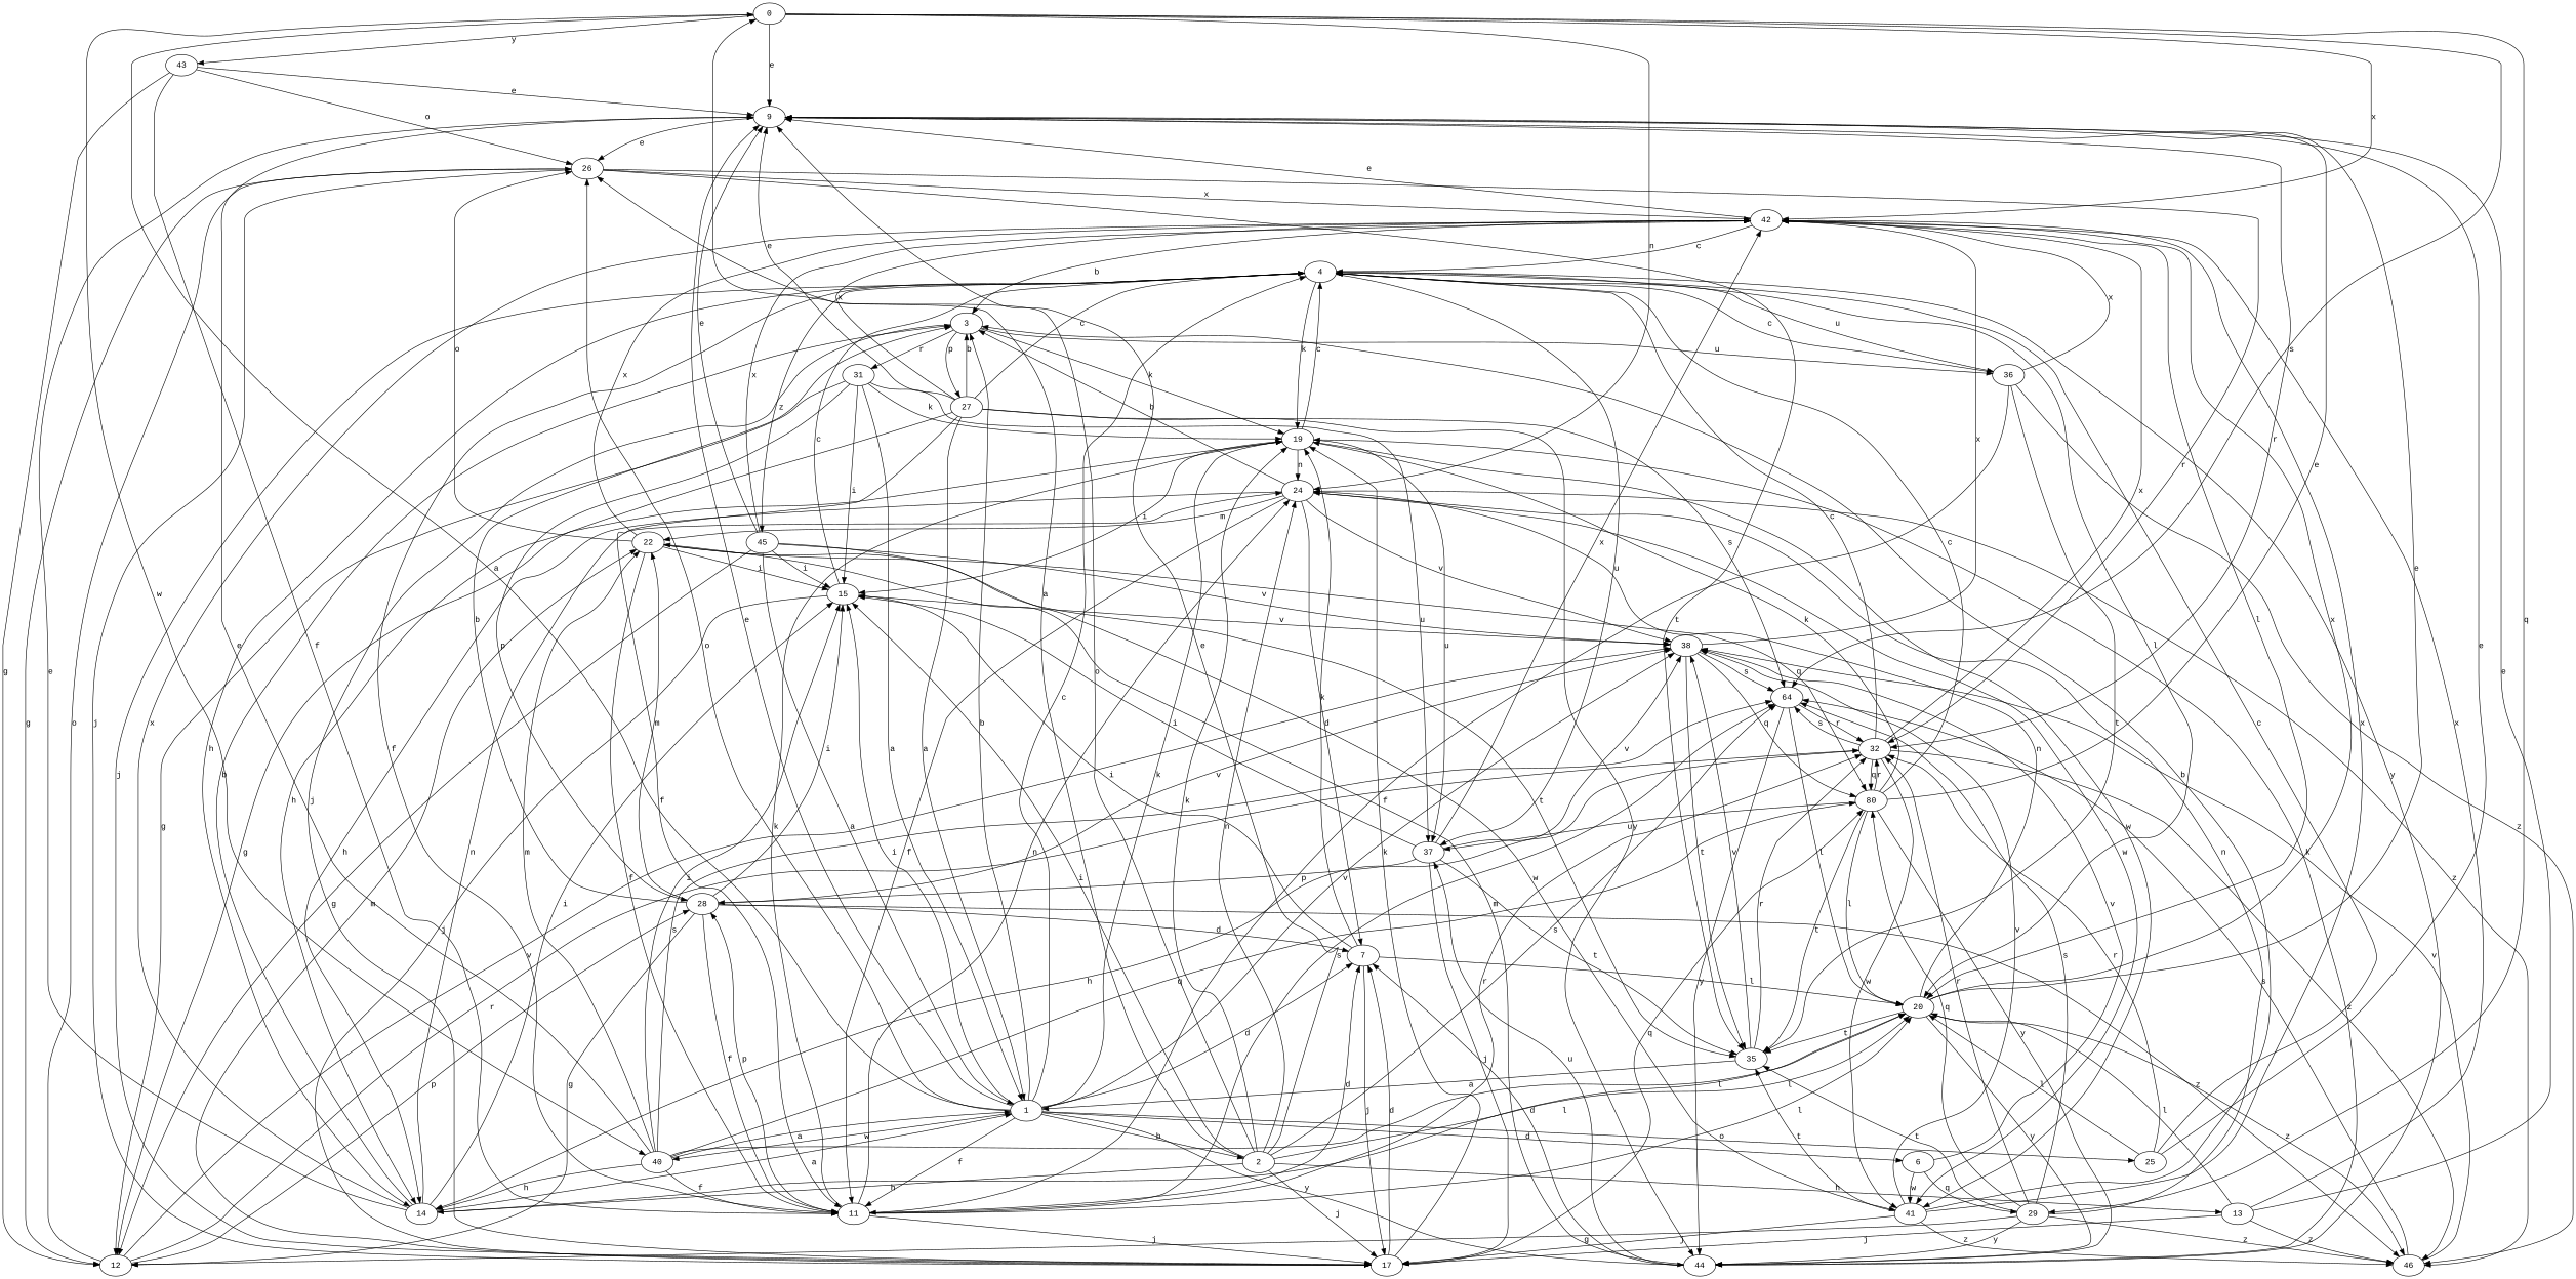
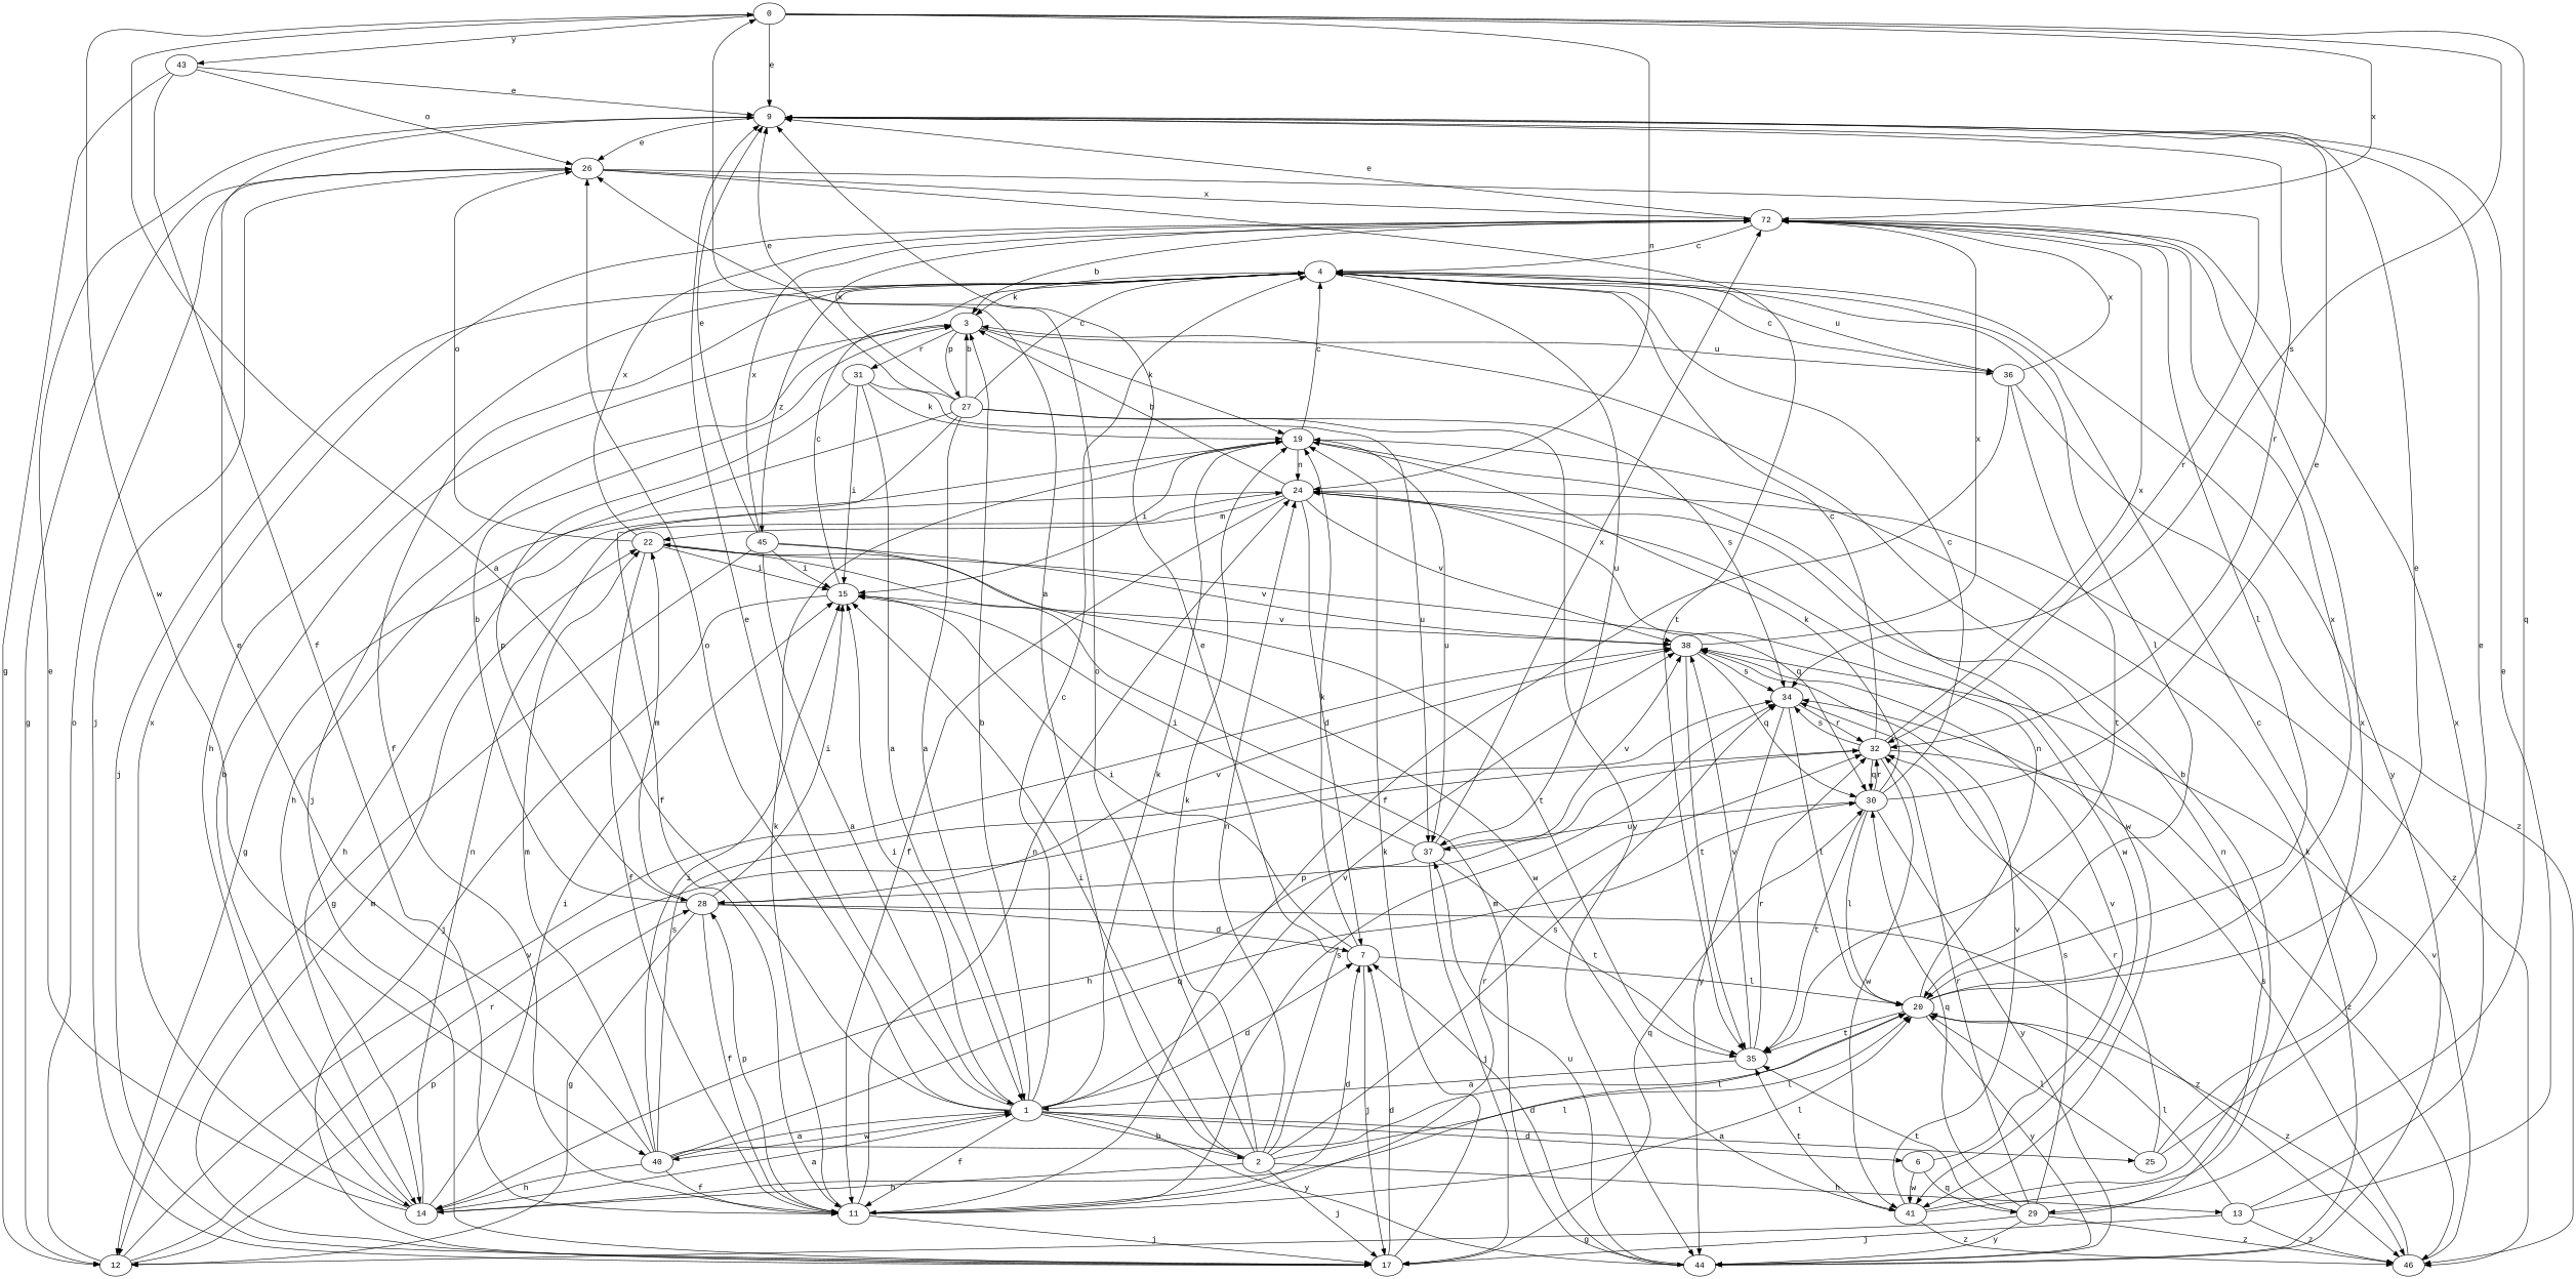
  strict digraph {
    fontname="Liberation Mono"
    node [fontname="Liberation Mono"]
    edge [fontname="Liberation Mono"]
    0
    9
    24
    29
-   34 [label=64]
+   34
    40
-   42
+   42 [label=72]
    43
    26
    32
    3
    7
    11
    38
    14
    41
    46
    22
    44
    12
-   30 [label=80]
+   30
    35
    20
    1
    15
    4
    2
    6
    19
    25
    13
    17
    27
    31
    36
    37
    45
    28
    0 -> 9 [label=e]
    0 -> 24 [label=n]
    0 -> 29 [label=q]
    0 -> 34 [label=s]
    0 -> 40 [label=w]
    0 -> 42 [label=x]
    0 -> 43 [label=y]
    9 -> 26 [label=e]
    9 -> 32 [label=r]
    24 -> 3 [label=b]
    24 -> 7 [label=d]
    24 -> 11 [label=f]
    24 -> 38 [label=v]
    24 -> 14 [label=h]
    24 -> 41 [label=w]
    24 -> 46 [label=z]
    24 -> 22 [label=m]
    29 -> 24 [label=n]
    29 -> 34 [label=s]
    29 -> 32 [label=r]
    29 -> 46 [label=z]
    29 -> 44 [label=y]
    29 -> 12 [label=g]
    29 -> 30 [label=q]
    29 -> 35 [label=t]
    34 -> 32 [label=r]
    34 -> 44 [label=y]
    34 -> 20 [label=l]
    40 -> 9 [label=e]
    40 -> 34 [label=s]
    40 -> 11 [label=f]
    40 -> 14 [label=h]
    40 -> 22 [label=m]
    40 -> 30 [label=q]
    40 -> 20 [label=l]
    40 -> 1 [label=a]
    40 -> 15 [label=i]
    42 -> 9 [label=e]
    42 -> 3 [label=b]
    42 -> 20 [label=l]
    42 -> 4 [label=c]
    43 -> 9 [label=e]
    43 -> 26 [label=o]
    43 -> 11 [label=f]
    43 -> 12 [label=g]
    26 -> 42 [label=x]
    26 -> 32 [label=r]
    26 -> 12 [label=g]
    26 -> 35 [label=t]
    26 -> 17 [label=j]
    32 -> 34 [label=s]
    32 -> 42 [label=x]
    32 -> 14 [label=h]
    32 -> 41 [label=w]
    32 -> 46 [label=z]
    32 -> 30 [label=q]
    32 -> 4 [label=c]
    3 -> 19 [label=k]
    3 -> 17 [label=j]
    3 -> 27 [label=p]
    3 -> 31 [label=r]
    3 -> 36 [label=u]
    7 -> 20 [label=l]
    7 -> 15 [label=i]
    7 -> 19 [label=k]
    7 -> 17 [label=j]
    11 -> 24 [label=n]
    11 -> 34 [label=s]
    11 -> 32 [label=r]
    11 -> 7 [label=d]
    11 -> 20 [label=l]
    11 -> 19 [label=k]
    11 -> 17 [label=j]
    11 -> 28 [label=p]
    38 -> 34 [label=s]
    38 -> 42 [label=x]
    38 -> 30 [label=q]
    38 -> 35 [label=t]
    14 -> 9 [label=e]
    14 -> 24 [label=n]
    14 -> 42 [label=x]
    14 -> 3 [label=b]
    14 -> 20 [label=l]
    14 -> 1 [label=a]
    14 -> 15 [label=i]
    41 -> 42 [label=x]
    41 -> 3 [label=b]
    41 -> 38 [label=v]
    41 -> 46 [label=z]
    41 -> 35 [label=t]
-   41 -> 17 [label=j]
    46 -> 34 [label=s]
    46 -> 38 [label=v]
    22 -> 42 [label=x]
    22 -> 26 [label=o]
    22 -> 11 [label=f]
    22 -> 30 [label=q]
    22 -> 35 [label=t]
    22 -> 15 [label=i]
    44 -> 7 [label=d]
    44 -> 22 [label=m]
    44 -> 19 [label=k]
    44 -> 37 [label=u]
    12 -> 26 [label=o]
    12 -> 32 [label=r]
    12 -> 38 [label=v]
    12 -> 28 [label=p]
    30 -> 9 [label=e]
    30 -> 32 [label=r]
    30 -> 44 [label=y]
    30 -> 35 [label=t]
    30 -> 20 [label=l]
    30 -> 4 [label=c]
    30 -> 19 [label=k]
    30 -> 37 [label=u]
    35 -> 32 [label=r]
    35 -> 38 [label=v]
    35 -> 1 [label=a]
    20 -> 9 [label=e]
    20 -> 24 [label=n]
    20 -> 42 [label=x]
    20 -> 46 [label=z]
    20 -> 44 [label=y]
    20 -> 35 [label=t]
    1 -> 0 [label=a]
    1 -> 9 [label=e]
    1 -> 40 [label=w]
    1 -> 26 [label=o]
    1 -> 3 [label=b]
    1 -> 7 [label=d]
    1 -> 11 [label=f]
    1 -> 38 [label=v]
    1 -> 44 [label=y]
    1 -> 15 [label=i]
    1 -> 4 [label=c]
    1 -> 2 [label=b]
    1 -> 6 [label=d]
    1 -> 19 [label=k]
-   1 -> 25 [label=o]
+   1 -> 25 [label=a]
    15 -> 38 [label=v]
    15 -> 4 [label=c]
    15 -> 17 [label=j]
    4 -> 11 [label=f]
    4 -> 14 [label=h]
    4 -> 44 [label=y]
    4 -> 20 [label=l]
-   4 -> 19 [label=k]
+   4 -> 3 [label=k]
    4 -> 17 [label=j]
    4 -> 36 [label=u]
    4 -> 37 [label=u]
    4 -> 45 [label=z]
    2 -> 0 [label=a]
    2 -> 9 [label=e]
    2 -> 24 [label=n]
    2 -> 34 [label=s]
    2 -> 26 [label=o]
    2 -> 14 [label=h]
    2 -> 20 [label=l]
    2 -> 15 [label=i]
    2 -> 19 [label=k]
    2 -> 13 [label=h]
    2 -> 17 [label=j]
    6 -> 29 [label=q]
    6 -> 38 [label=v]
    6 -> 41 [label=w]
    19 -> 24 [label=n]
    19 -> 41 [label=w]
    19 -> 12 [label=g]
    19 -> 15 [label=i]
    19 -> 4 [label=c]
    19 -> 37 [label=u]
    25 -> 9 [label=e]
    25 -> 32 [label=r]
    25 -> 20 [label=l]
    25 -> 4 [label=c]
    13 -> 9 [label=e]
    13 -> 42 [label=x]
    13 -> 46 [label=z]
    13 -> 20 [label=l]
    13 -> 17 [label=j]
    17 -> 7 [label=d]
    17 -> 22 [label=m]
    17 -> 30 [label=q]
    17 -> 19 [label=k]
    27 -> 9 [label=e]
    27 -> 34 [label=s]
    27 -> 42 [label=x]
    27 -> 3 [label=b]
    27 -> 11 [label=f]
    27 -> 14 [label=h]
    27 -> 44 [label=y]
    27 -> 1 [label=a]
    27 -> 4 [label=c]
-   31 -> 12 [label=g]
    31 -> 1 [label=a]
    31 -> 15 [label=i]
    31 -> 19 [label=k]
    31 -> 37 [label=u]
    31 -> 28 [label=p]
    36 -> 42 [label=x]
    36 -> 11 [label=f]
    36 -> 46 [label=z]
    36 -> 35 [label=t]
    36 -> 4 [label=c]
    37 -> 42 [label=x]
    37 -> 38 [label=v]
    37 -> 35 [label=t]
    37 -> 15 [label=i]
    37 -> 17 [label=j]
    37 -> 28 [label=p]
    45 -> 9 [label=e]
    45 -> 42 [label=x]
    45 -> 38 [label=v]
    45 -> 41 [label=w]
    45 -> 12 [label=g]
    45 -> 1 [label=a]
    45 -> 15 [label=i]
    28 -> 3 [label=b]
    28 -> 7 [label=d]
    28 -> 11 [label=f]
    28 -> 38 [label=v]
    28 -> 46 [label=z]
    28 -> 22 [label=m]
    28 -> 12 [label=g]
    28 -> 15 [label=i]
  }
